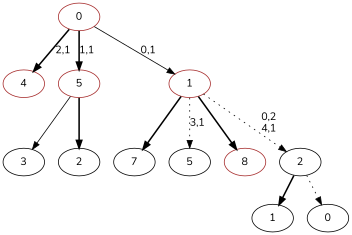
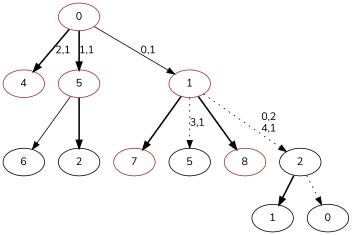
  digraph {
    fontname=Nunito
    node [color=black fontname=Nunito]
    edge [fontname=Nunito style=bold]
-   n1 [label=7]
-   n2 [label=3]
+   n1 [color=brown label=7]
+   n2 [label=6]
    n3 [label=5]
    n4 [color=brown label=4]
    n5 [color=brown label=8]
    n6 [label=2]
    5 [color=brown]
    n8 [label=1]
    n9 [label=0]
    2
    1 [color=brown]
    0 [color=brown]
    5 -> n2 [style=solid]
    5 -> n6
    2 -> n8
    2 -> n9 [style=dotted]
    1 -> n1
    1 -> n3 [label="3,1" style=dotted]
    1 -> n5
    1 -> 2 [label="0,2\n4,1" style=dotted]
    0 -> n4 [label="2,1"]
    0 -> 5 [label="1,1"]
    0 -> 1 [label="0,1" style=solid]
  }
